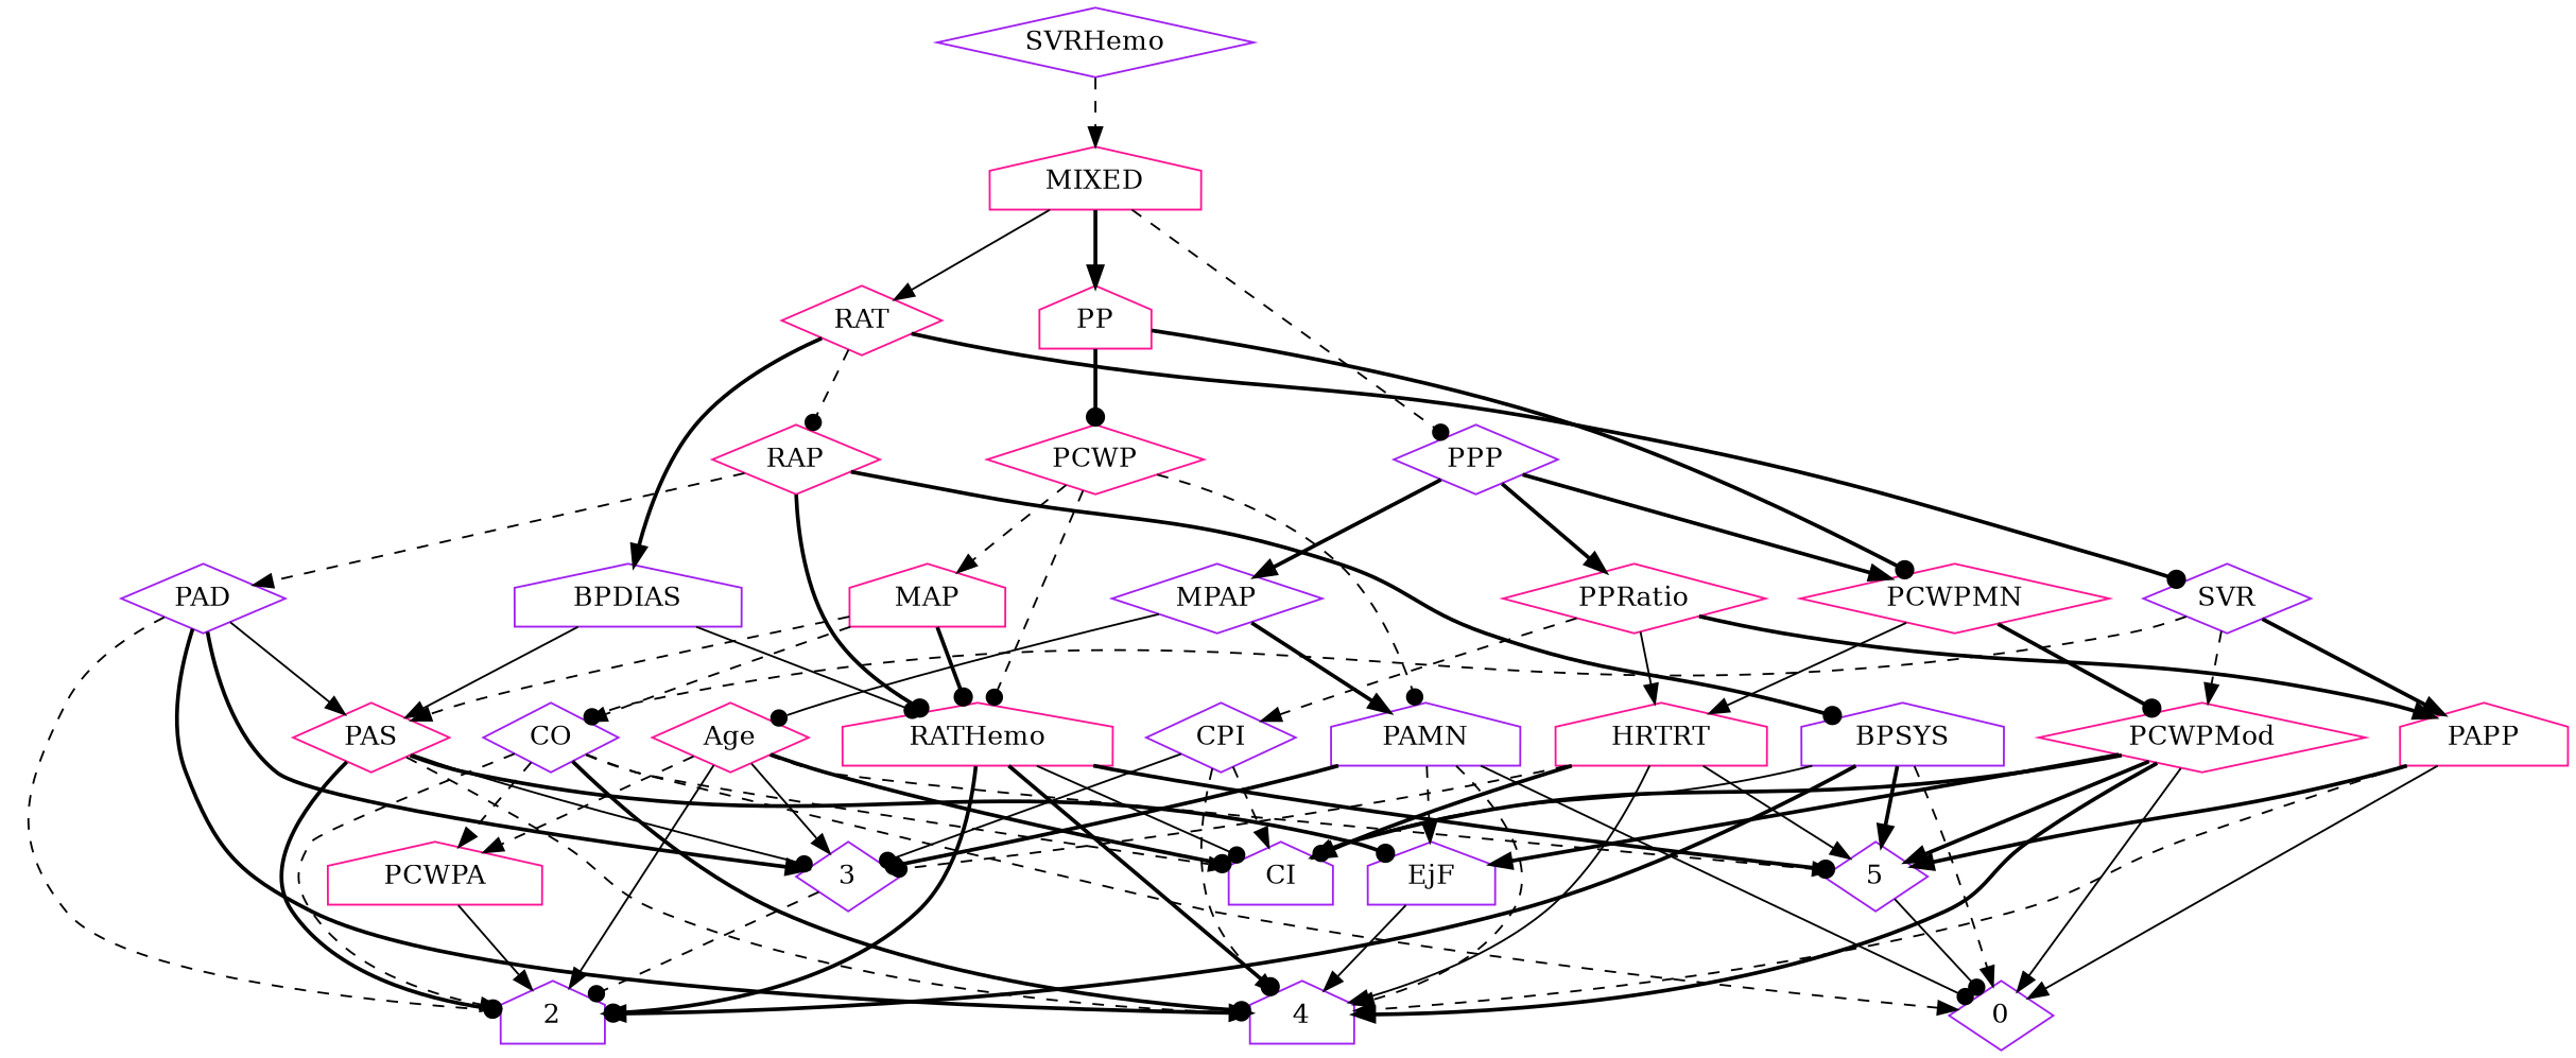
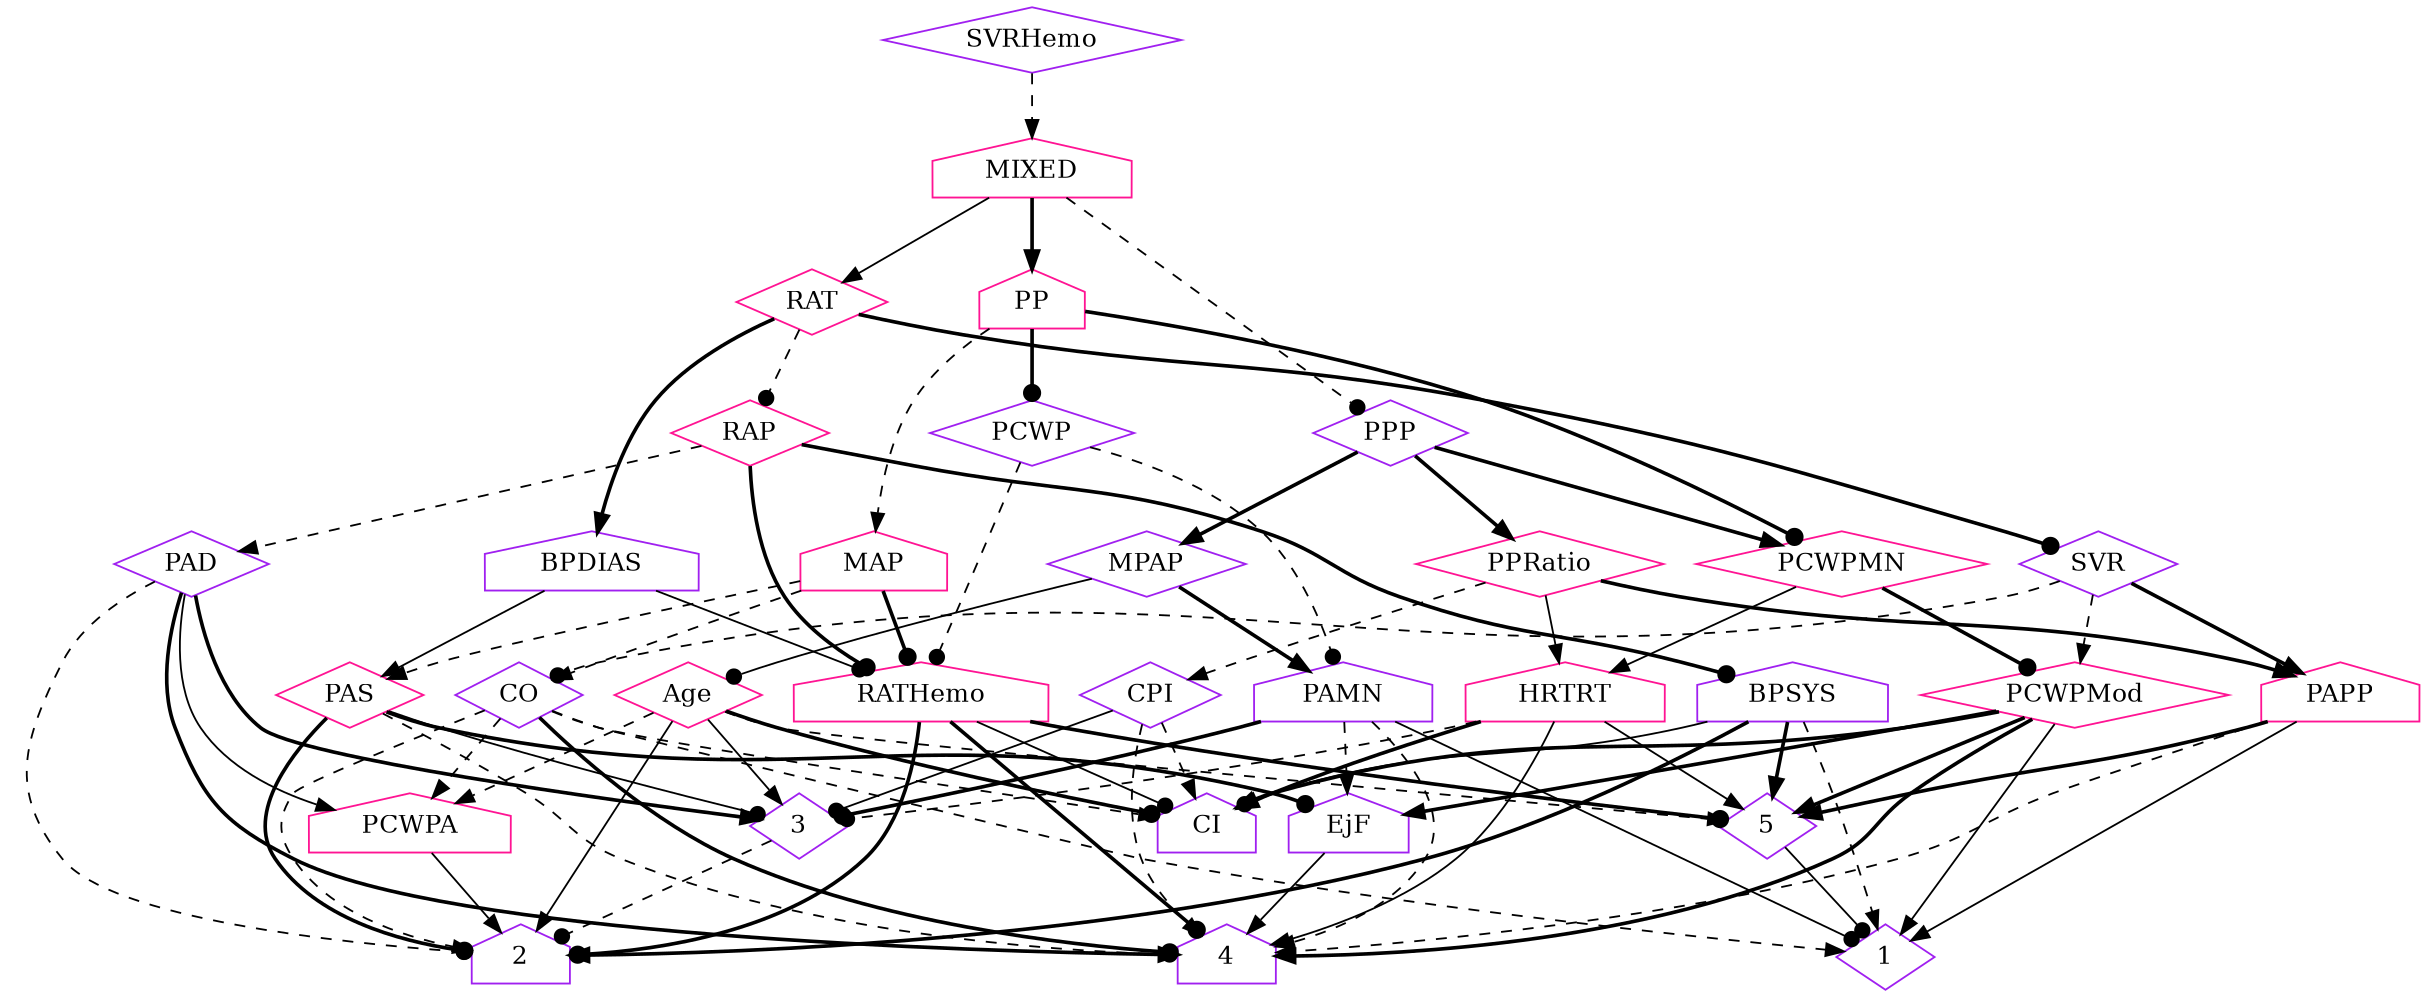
  strict digraph {
    node [color=purple shape=diamond]
    edge [arrowhead=normal style=bold]
-   1 [height=0.5 width=0.75 label=0]
+   1 [height=0.5 width=0.75]
    2 [height=0.5 shape=house width=0.75]
    3 [height=0.5 width=0.75]
    4 [height=0.5 shape=house width=0.75]
    5 [height=0.5 width=0.75]
    Age [color=deeppink height=0.5 width=0.75]
    PCWPA [color=deeppink height=0.5 shape=house width=1.1555]
    CI [height=0.5 shape=house width=0.75]
    EjF [height=0.5 shape=house width=0.75]
    RAP [color=deeppink height=0.5 width=0.77632]
    BPSYS [height=0.5 shape=house width=1.0471]
    PAD [height=0.5 width=0.79437]
    RATHemo [color=deeppink height=0.5 shape=house width=1.3721]
    MIXED [color=deeppink height=0.5 shape=house width=1.1193]
    RAT [color=deeppink height=0.5 width=0.75827]
    PP [color=deeppink height=0.5 shape=house width=0.75]
    PPP [height=0.5 width=0.75]
    SVR [height=0.5 width=0.77632]
    BPDIAS [height=0.5 shape=house width=1.1735]
    PCWPMN [color=deeppink height=0.5 width=1.3902]
    MAP [color=deeppink height=0.5 shape=house width=0.84854]
-   PCWP [color=deeppink height=0.5 width=0.97491]
+   PCWP [height=0.5 width=0.97491]
    MPAP [height=0.5 width=0.97491]
    PPRatio [color=deeppink height=0.5 width=1.1013]
    CO [height=0.5 width=0.75]
    PCWPMod [color=deeppink height=0.5 width=1.4443]
    PAPP [color=deeppink height=0.5 shape=house width=0.88464]
    PAS [color=deeppink height=0.5 width=0.75]
    HRTRT [color=deeppink height=0.5 shape=house width=1.1013]
    PAMN [height=0.5 shape=house width=1.011]
    CPI [height=0.5 width=0.75]
    SVRHemo [height=0.5 width=1.3902]
    3 -> 2 [arrowhead=dot style=dashed]
    5 -> 1 [arrowhead=dot style=solid]
    Age -> 2 [style=solid]
    Age -> 3 [style=solid]
    Age -> 5 [style=dashed]
    Age -> PCWPA [style=dashed]
    Age -> CI [arrowhead=dot]
    PCWPA -> 2 [style=solid]
    EjF -> 4 [style=solid]
    RAP -> BPSYS [arrowhead=dot]
    RAP -> PAD [style=dashed]
    RAP -> RATHemo [arrowhead=dot]
    BPSYS -> 1 [style=dashed]
    BPSYS -> 2
    BPSYS -> 5
    BPSYS -> CI [arrowhead=dot style=solid]
    PAD -> 2 [arrowhead=dot style=dashed]
    PAD -> 3
    PAD -> 4
-   PAD -> PAS [style=solid]
+   PAD -> PCWPA [style=solid]
    RATHemo -> 2 [arrowhead=dot]
    RATHemo -> 4 [arrowhead=dot]
    RATHemo -> 5 [arrowhead=dot]
    RATHemo -> CI [arrowhead=dot style=solid]
    MIXED -> RAT [style=solid]
    MIXED -> PP
    MIXED -> PPP [arrowhead=dot style=dashed]
    RAT -> RAP [arrowhead=dot style=dashed]
    RAT -> SVR [arrowhead=dot]
    RAT -> BPDIAS
    PP -> PCWPMN [arrowhead=dot]
-   PCWP -> MAP [style=dashed]
+   PP -> MAP [style=dashed]
    PP -> PCWP [arrowhead=dot]
    PPP -> PCWPMN
    PPP -> MPAP
    PPP -> PPRatio
    SVR -> CO [arrowhead=dot style=dashed]
    SVR -> PCWPMod [style=dashed]
    SVR -> PAPP
    BPDIAS -> RATHemo [arrowhead=dot style=solid]
    BPDIAS -> PAS [style=solid]
    PCWPMN -> PCWPMod [arrowhead=dot]
    PCWPMN -> HRTRT [style=solid]
    MAP -> RATHemo [arrowhead=dot]
    MAP -> CO [style=dashed]
    MAP -> PAS [style=dashed]
    PCWP -> RATHemo [arrowhead=dot style=dashed]
    PCWP -> PAMN [arrowhead=dot style=dashed]
    MPAP -> Age [arrowhead=dot style=solid]
    MPAP -> PAMN
    PPRatio -> PAPP
    PPRatio -> HRTRT [style=solid]
    PPRatio -> CPI [style=dashed]
    CO -> 1 [style=dashed]
    CO -> 2 [style=dashed]
    CO -> 4 [arrowhead=dot]
    CO -> PCWPA [style=dashed]
    CO -> CI [style=dashed]
    PCWPMod -> 1 [style=solid]
    PCWPMod -> 4
    PCWPMod -> 5
    PCWPMod -> CI
    PCWPMod -> EjF
    PAPP -> 1 [style=solid]
    PAPP -> 4 [style=dashed]
    PAPP -> 5
    PAS -> 2 [arrowhead=dot]
    PAS -> 3 [arrowhead=dot style=solid]
    PAS -> 4 [arrowhead=dot style=dashed]
    PAS -> EjF [arrowhead=dot]
    HRTRT -> 3 [arrowhead=dot style=dashed]
    HRTRT -> 4 [style=solid]
    HRTRT -> 5 [style=solid]
    HRTRT -> CI
    PAMN -> 1 [arrowhead=dot style=solid]
    PAMN -> 3 [arrowhead=dot]
    PAMN -> 4 [style=dashed]
    PAMN -> EjF [style=dashed]
    CPI -> 3 [arrowhead=dot style=solid]
    CPI -> 4 [style=dashed]
    CPI -> CI [style=dashed]
    SVRHemo -> MIXED [style=dashed]
  }
